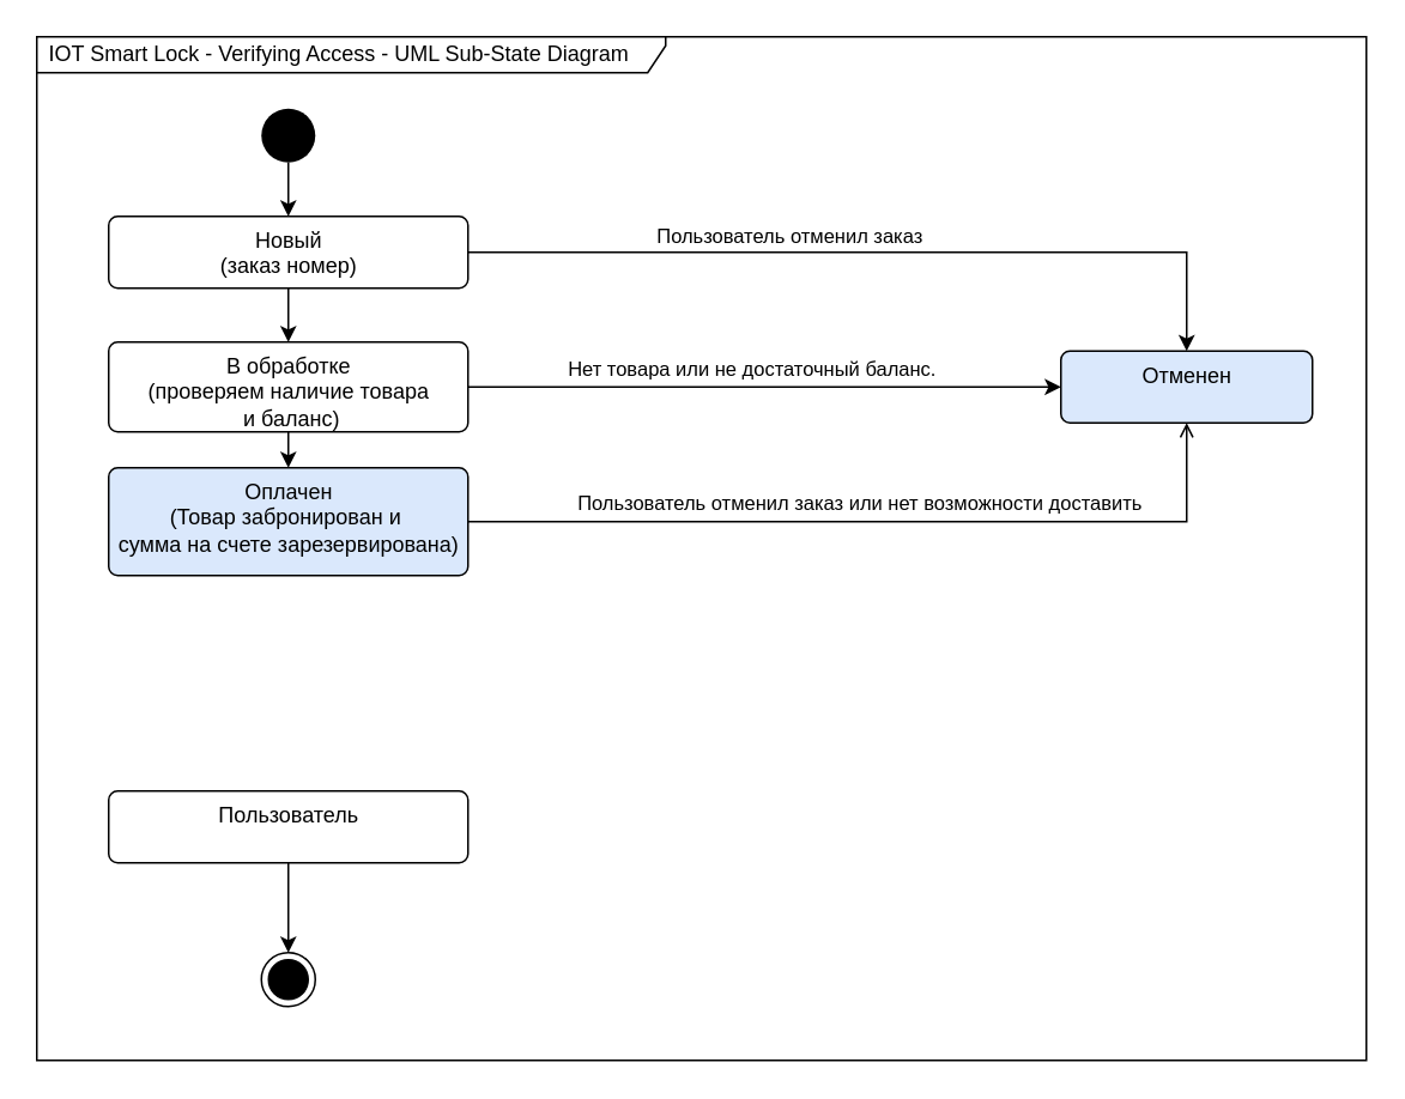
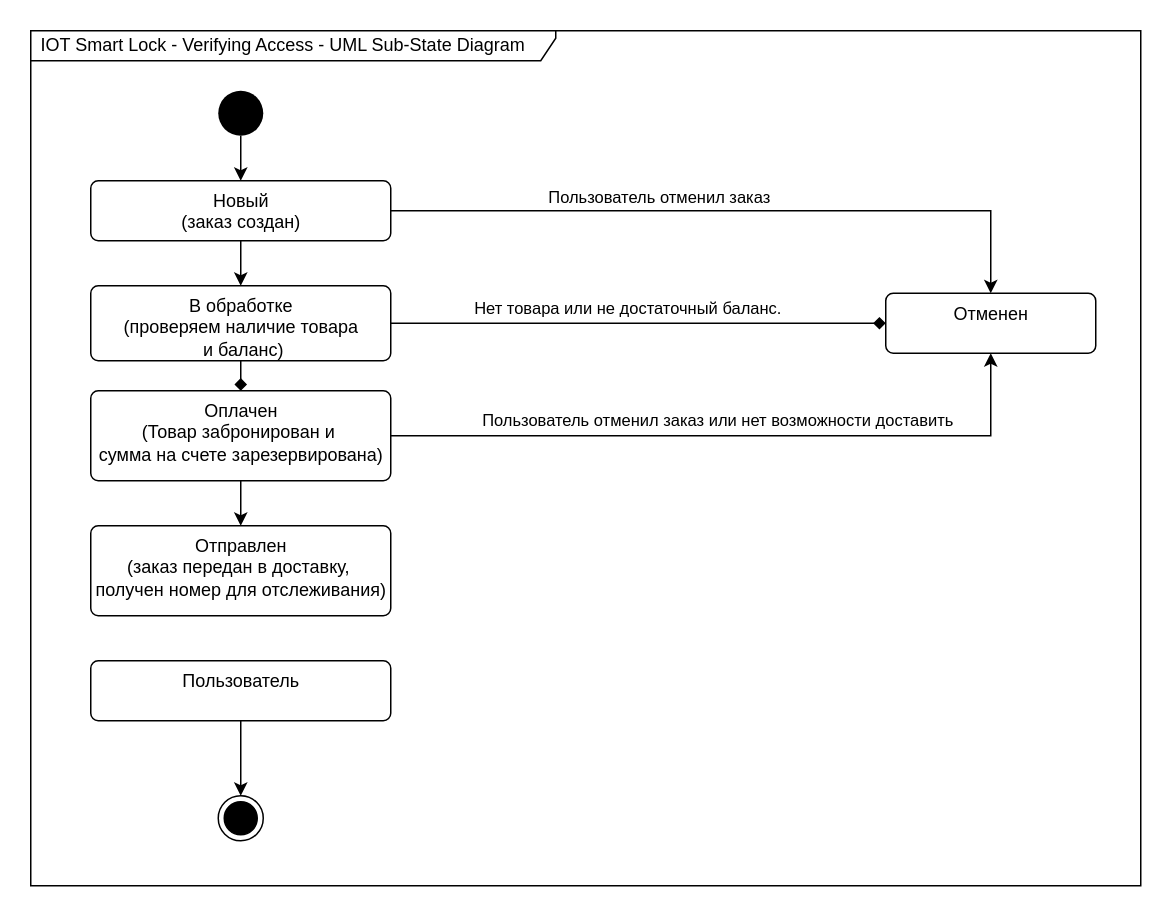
  <mxCell id="0" />
  <mxCell id="1" parent="0" />
  <mxCell id="2" value="IOT Smart Lock - Verifying Access - UML Sub-State Diagram" style="shape=umlFrame;whiteSpace=wrap;html=1;width=350;height=20;boundedLbl=1;verticalAlign=middle;align=left;spacingLeft=5;fontColor=#000000;fillColor=default;" parent="1" vertex="1"><mxGeometry x="20" y="20" width="740" height="570" as="geometry" /></mxCell>
  <mxCell id="3" value="" style="edgeStyle=orthogonalEdgeStyle;rounded=0;orthogonalLoop=1;jettySize=auto;html=1;entryX=0.5;entryY=0;entryDx=0;entryDy=0;" edge="1" parent="1" source="4" target="8"><mxGeometry relative="1" as="geometry" /></mxCell>
  <mxCell id="4" value="" style="ellipse;fillColor=#000000;strokeColor=none;" parent="1" vertex="1"><mxGeometry x="145" y="60" width="30" height="30" as="geometry" /></mxCell>
  <mxCell id="5" value="" style="edgeStyle=orthogonalEdgeStyle;rounded=0;orthogonalLoop=1;jettySize=auto;html=1;" parent="1" source="8" target="9" edge="1"><mxGeometry x="-0.259" y="20" relative="1" as="geometry"><mxPoint as="offset" /></mxGeometry></mxCell>
  <mxCell id="6" style="edgeStyle=orthogonalEdgeStyle;rounded=0;orthogonalLoop=1;jettySize=auto;html=1;exitX=1;exitY=0.5;exitDx=0;exitDy=0;entryX=0.5;entryY=0;entryDx=0;entryDy=0;" parent="1" source="8" target="12" edge="1"><mxGeometry relative="1" as="geometry"><mxPoint x="330" y="170" as="targetPoint" /><Array as="points"><mxPoint x="660" y="140" /></Array></mxGeometry></mxCell>
  <mxCell id="7" value="Пользователь отменил заказ" style="edgeLabel;html=1;align=center;verticalAlign=middle;resizable=0;points=[];" parent="6" vertex="1" connectable="0"><mxGeometry x="-0.45" relative="1" as="geometry"><mxPoint x="53" y="-10" as="offset" /></mxGeometry></mxCell>
- <mxCell id="8" value="Новый&lt;br&gt;(заказ номер)" style="html=1;align=center;verticalAlign=top;rounded=1;absoluteArcSize=1;arcSize=10;dashed=0;" parent="1" vertex="1"><mxGeometry x="60" y="120" width="200" height="40" as="geometry" /></mxCell>
+ <mxCell id="8" value="Новый&lt;br&gt;(заказ создан)" style="html=1;align=center;verticalAlign=top;rounded=1;absoluteArcSize=1;arcSize=10;dashed=0;" parent="1" vertex="1"><mxGeometry x="60" y="120" width="200" height="40" as="geometry" /></mxCell>
  <mxCell id="9" value="В обработке&lt;div&gt;(проверяем наличие товара&lt;/div&gt;&lt;div&gt;&amp;nbsp;и баланс)&lt;/div&gt;" style="html=1;align=center;verticalAlign=top;rounded=1;absoluteArcSize=1;arcSize=10;dashed=0;" parent="1" vertex="1"><mxGeometry x="60" y="190" width="200" height="50" as="geometry" /></mxCell>
- <mxCell id="11" value="Оплачен&lt;div&gt;(Товар забронирован&amp;nbsp;&lt;span style=&quot;background-color: transparent; color: light-dark(rgb(0, 0, 0), rgb(255, 255, 255));&quot;&gt;и&amp;nbsp;&lt;/span&gt;&lt;/div&gt;&lt;div&gt;&lt;span style=&quot;background-color: transparent; color: light-dark(rgb(0, 0, 0), rgb(255, 255, 255));&quot;&gt;сумма на счете зарезервирована)&lt;/span&gt;&lt;/div&gt;" style="html=1;align=center;verticalAlign=top;rounded=1;absoluteArcSize=1;arcSize=10;dashed=0;fillColor=#dae8fc;" parent="1" vertex="1"><mxGeometry x="60" y="260" width="200" height="60" as="geometry" /></mxCell>
- <mxCell id="12" value="Отменен" style="html=1;align=center;verticalAlign=top;rounded=1;absoluteArcSize=1;arcSize=10;dashed=0;fillColor=#dae8fc;" parent="1" vertex="1"><mxGeometry x="590" y="195" width="140" height="40" as="geometry" /></mxCell>
+ <mxCell id="10" value="" style="edgeStyle=orthogonalEdgeStyle;rounded=0;orthogonalLoop=1;jettySize=auto;html=1;" edge="1" parent="1" source="11" target="13"><mxGeometry relative="1" as="geometry" /></mxCell>
+ <mxCell id="11" value="Оплачен&lt;div&gt;(Товар забронирован&amp;nbsp;&lt;span style=&quot;background-color: transparent; color: light-dark(rgb(0, 0, 0), rgb(255, 255, 255));&quot;&gt;и&amp;nbsp;&lt;/span&gt;&lt;/div&gt;&lt;div&gt;&lt;span style=&quot;background-color: transparent; color: light-dark(rgb(0, 0, 0), rgb(255, 255, 255));&quot;&gt;сумма на счете зарезервирована)&lt;/span&gt;&lt;/div&gt;" style="html=1;align=center;verticalAlign=top;rounded=1;absoluteArcSize=1;arcSize=10;dashed=0;" parent="1" vertex="1"><mxGeometry x="60" y="260" width="200" height="60" as="geometry" /></mxCell>
+ <mxCell id="12" value="Отменен" style="html=1;align=center;verticalAlign=top;rounded=1;absoluteArcSize=1;arcSize=10;dashed=0;" parent="1" vertex="1"><mxGeometry x="590" y="195" width="140" height="40" as="geometry" /></mxCell>
+ <mxCell id="13" value="Отправлен&lt;div&gt;(заказ передан в доставку,&amp;nbsp;&lt;/div&gt;&lt;div&gt;получен номер для отслеживания)&lt;/div&gt;" style="html=1;align=center;verticalAlign=top;rounded=1;absoluteArcSize=1;arcSize=10;dashed=0;" parent="1" vertex="1"><mxGeometry x="60" y="350" width="200" height="60" as="geometry" /></mxCell>
  <mxCell id="14" value="" style="ellipse;html=1;shape=endState;fillColor=#000000;strokeColor=#000000;" parent="1" vertex="1"><mxGeometry x="145" y="530" width="30" height="30" as="geometry" /></mxCell>
- <mxCell id="15" value="Нет товара или не достаточный баланс." style="edgeStyle=orthogonalEdgeStyle;rounded=0;orthogonalLoop=1;jettySize=auto;html=1;entryX=0;entryY=0.5;entryDx=0;entryDy=0;exitX=1;exitY=0.5;exitDx=0;exitDy=0;" edge="1" parent="1" source="9" target="12"><mxGeometry x="-0.043" y="10" relative="1" as="geometry"><mxPoint as="offset" /><mxPoint x="570" y="140" as="sourcePoint" /><mxPoint x="181" y="511" as="targetPoint" /><Array as="points" /></mxGeometry></mxCell>
- <mxCell id="16" value="" style="edgeStyle=orthogonalEdgeStyle;rounded=0;orthogonalLoop=1;jettySize=auto;html=1;exitX=0.5;exitY=1;exitDx=0;exitDy=0;entryX=0.5;entryY=0;entryDx=0;entryDy=0;" edge="1" parent="1" source="9" target="11"><mxGeometry x="-0.259" y="20" relative="1" as="geometry"><mxPoint as="offset" /><mxPoint x="170" y="170" as="sourcePoint" /><mxPoint x="170" y="280" as="targetPoint" /></mxGeometry></mxCell>
- <mxCell id="17" value="Пользователь отменил заказ или нет возможности доставить" style="edgeStyle=orthogonalEdgeStyle;rounded=0;orthogonalLoop=1;jettySize=auto;html=1;entryX=0.5;entryY=1;entryDx=0;entryDy=0;exitX=1;exitY=0.5;exitDx=0;exitDy=0;endArrow=open;" edge="1" parent="1" source="11" target="12"><mxGeometry x="-0.043" y="10" relative="1" as="geometry"><mxPoint as="offset" /><mxPoint x="290" y="405" as="sourcePoint" /><mxPoint x="690" y="400" as="targetPoint" /><Array as="points"><mxPoint x="660" y="290" /></Array></mxGeometry></mxCell>
+ <mxCell id="15" value="Нет товара или не достаточный баланс." style="edgeStyle=orthogonalEdgeStyle;rounded=0;orthogonalLoop=1;jettySize=auto;html=1;entryX=0;entryY=0.5;entryDx=0;entryDy=0;exitX=1;exitY=0.5;exitDx=0;exitDy=0;endArrow=diamond;" edge="1" parent="1" source="9" target="12"><mxGeometry x="-0.043" y="10" relative="1" as="geometry"><mxPoint as="offset" /><mxPoint x="570" y="140" as="sourcePoint" /><mxPoint x="181" y="511" as="targetPoint" /><Array as="points" /></mxGeometry></mxCell>
+ <mxCell id="16" value="" style="edgeStyle=orthogonalEdgeStyle;rounded=0;orthogonalLoop=1;jettySize=auto;html=1;exitX=0.5;exitY=1;exitDx=0;exitDy=0;entryX=0.5;entryY=0;entryDx=0;entryDy=0;endArrow=diamond;" edge="1" parent="1" source="9" target="11"><mxGeometry x="-0.259" y="20" relative="1" as="geometry"><mxPoint as="offset" /><mxPoint x="170" y="170" as="sourcePoint" /><mxPoint x="170" y="280" as="targetPoint" /></mxGeometry></mxCell>
+ <mxCell id="17" value="Пользователь отменил заказ или нет возможности доставить" style="edgeStyle=orthogonalEdgeStyle;rounded=0;orthogonalLoop=1;jettySize=auto;html=1;entryX=0.5;entryY=1;entryDx=0;entryDy=0;exitX=1;exitY=0.5;exitDx=0;exitDy=0;" edge="1" parent="1" source="11" target="12"><mxGeometry x="-0.043" y="10" relative="1" as="geometry"><mxPoint as="offset" /><mxPoint x="290" y="405" as="sourcePoint" /><mxPoint x="690" y="400" as="targetPoint" /><Array as="points"><mxPoint x="660" y="290" /></Array></mxGeometry></mxCell>
  <mxCell id="18" value="" style="edgeStyle=orthogonalEdgeStyle;rounded=0;orthogonalLoop=1;jettySize=auto;html=1;" edge="1" parent="1" source="19" target="14"><mxGeometry relative="1" as="geometry" /></mxCell>
  <mxCell id="19" value="Пользователь" style="html=1;align=center;verticalAlign=top;rounded=1;absoluteArcSize=1;arcSize=10;dashed=0;" vertex="1" parent="1"><mxGeometry x="60" y="440" width="200" height="40" as="geometry" /></mxCell>
